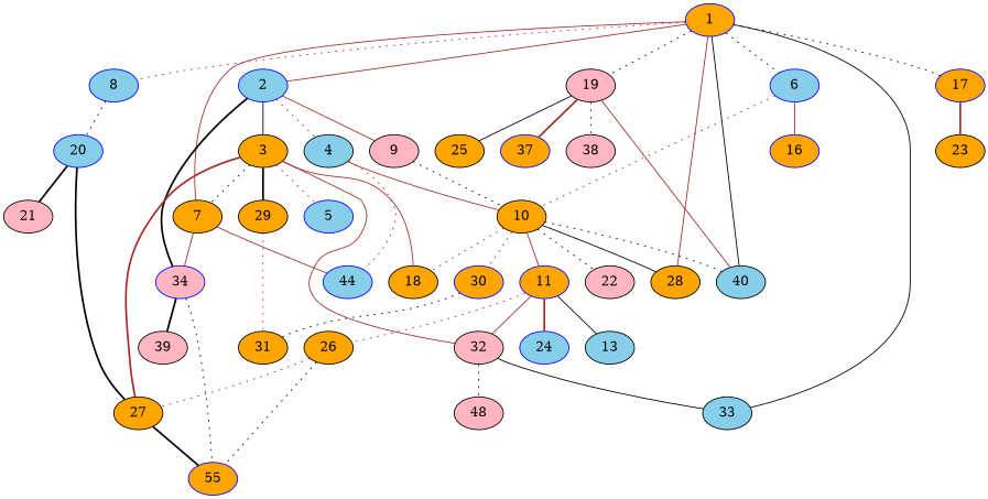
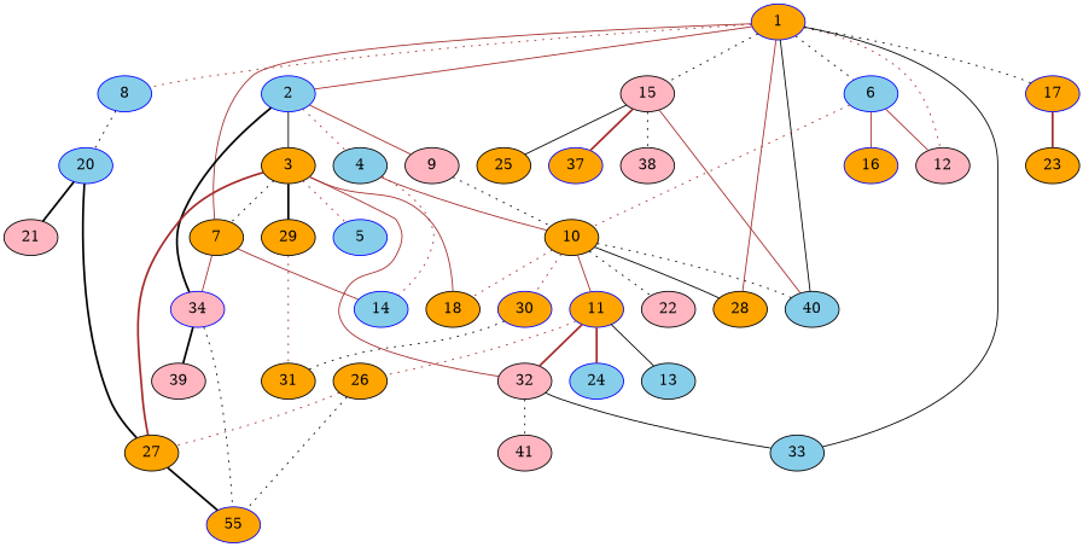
  graph {
    node [color=black fillcolor=orange style=filled]
    edge [color=brown style=dotted weight=1.0]
    1 [color=blue]
    2 [color=blue fillcolor=skyblue]
    6 [color=blue fillcolor=skyblue]
    7
    8 [color=blue fillcolor=skyblue]
-   15 [fillcolor=lightpink label=19]
+   12 [fillcolor=lightpink]
+   15 [fillcolor=lightpink]
    17 [color=blue]
    28
    33 [fillcolor=skyblue]
    40 [fillcolor=skyblue]
    3
    4 [fillcolor=skyblue]
    9 [fillcolor=lightpink]
    34 [color=blue fillcolor=lightpink]
    10
    16 [color=blue]
-   14 [color=blue fillcolor=skyblue label=44]
+   14 [color=blue fillcolor=skyblue]
    20 [color=blue fillcolor=skyblue]
    25
    37 [color=blue]
    38 [fillcolor=lightpink]
    23
    5 [color=blue fillcolor=skyblue]
    18
    27
    29
    32 [fillcolor=lightpink]
    n29 [color=blue label=55]
    39 [fillcolor=lightpink]
    13 [fillcolor=skyblue]
    31
-   41 [fillcolor=lightpink label=48]
+   41 [fillcolor=lightpink]
    11 [color=blue]
    22 [fillcolor=lightpink]
    30 [color=blue]
    21 [fillcolor=lightpink]
    24 [color=blue fillcolor=skyblue]
    26
    1 -- 2 [style=solid]
    1 -- 6 [color=black]
    1 -- 7 [style=solid]
    1 -- 8
+   1 -- 12
    1 -- 15 [color=black]
    1 -- 17 [color=black]
    1 -- 28 [style=solid]
    1 -- 33 [color=black style=solid]
    1 -- 40 [color=black style=solid]
    2 -- 3 [color=black style=solid weight=13.0]
    2 -- 4
    2 -- 9 [style=solid]
    2 -- 34 [color=black style=bold]
+   6 -- 12 [style=solid]
    6 -- 10
    6 -- 16 [style=solid]
    7 -- 34 [style=solid]
    7 -- 14 [style=solid]
    8 -- 20 [color=black]
    15 -- 40 [style=solid]
    15 -- 25 [color=black style=solid]
    15 -- 37 [style=bold]
    15 -- 38 [color=black]
    17 -- 23 [style=bold]
    3 -- 7 [color=black]
    3 -- 5
    3 -- 18 [style=solid weight=2.0]
    3 -- 27 [style=bold]
    3 -- 29 [color=black style=bold]
    3 -- 32 [style=solid]
    4 -- 10 [style=solid weight=2.0]
    4 -- 14
    9 -- 10 [color=black]
    34 -- n29 [color=black]
    34 -- 39 [color=black style=bold]
    10 -- 28 [color=black style=solid]
    10 -- 40 [color=black]
    10 -- 18
    10 -- 11 [style=solid]
    10 -- 22 [color=black]
    10 -- 30
    20 -- 27 [color=black style=bold]
    20 -- 21 [color=black style=bold]
    27 -- n29 [color=black style=bold]
    29 -- 31
    32 -- 33 [color=black style=solid]
    32 -- 41 [color=black]
-   11 -- 32 [style=solid]
+   11 -- 32 [style=bold]
    11 -- 13 [color=black style=solid]
    11 -- 24 [style=bold]
    11 -- 26
    30 -- 31 [color=black]
    26 -- 27
    26 -- n29 [color=black]
  }
